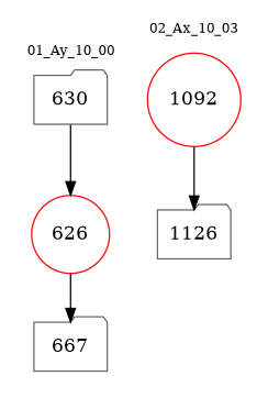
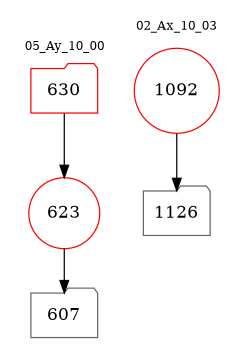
  digraph {
    node [color=gray40 shape=folder]
    edge [color=black]
-   n1 [label=630]
-   n2 [color=red label=626 shape=circle]
-   n3 [label=667]
+   n1 [color=red label=630]
+   n2 [color=red label=623 shape=circle]
+   n3 [label=607]
    n4 [color=red label=1092 shape=circle]
    n5 [label=1126]
    subgraph cluster_1 {
      color=white
      fontsize=10
-     label="01_Ay_10_00"
+     label="05_Ay_10_00"
      n1
      n2
      n3
    }
    subgraph cluster_2 {
      color=white
      fontsize=10
      label="02_Ax_10_03"
      n4
      n5
    }
    n1 -> n2
    n2 -> n3
    n4 -> n5
  }
